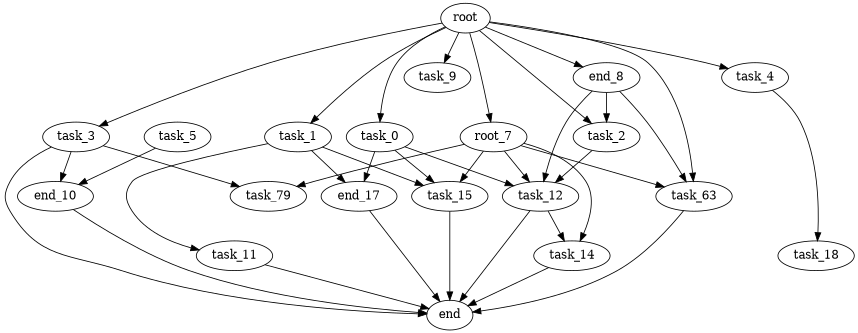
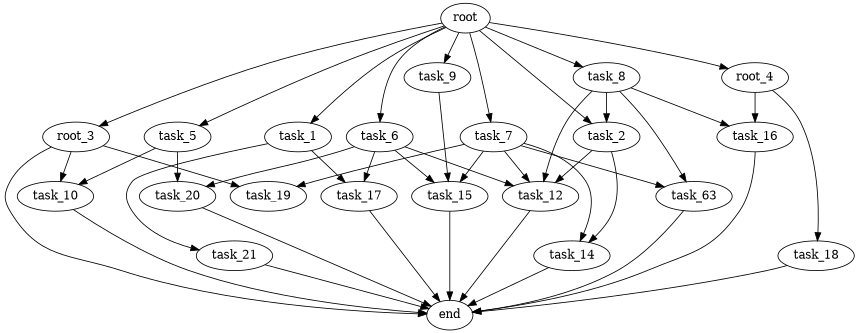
  digraph {
    root
    task_1
    task_2
-   task_3
-   task_4
+   task_3 [label=root_3]
+   task_4 [label=root_4]
    task_5
-   task_6 [label=task_0]
-   task_7 [label=root_7]
-   task_8 [label=end_8]
+   task_6
+   task_7
+   task_8
    task_9
-   task_11
-   task_17 [label=end_17]
+   task_11 [label=task_21]
+   task_17
    task_12
    task_14
-   task_10 [label=end_10]
-   task_19 [label=task_79]
+   task_10
+   task_19
    end
+   task_16
    task_18
+   task_20
    task_15
    n22 [label=task_63]
    root -> task_1
    root -> task_2
    root -> task_3
    root -> task_4
-   root -> n22
+   root -> task_5
    root -> task_6
    root -> task_7
    root -> task_8
    root -> task_9
    task_1 -> task_11
    task_1 -> task_17
    task_2 -> task_12
-   task_12 -> task_14
+   task_2 -> task_14
    task_3 -> task_10
    task_3 -> task_19
    task_3 -> end
+   task_4 -> task_16
    task_4 -> task_18
    task_5 -> task_10
+   task_5 -> task_20
    task_6 -> task_17
    task_6 -> task_12
+   task_6 -> task_20
    task_6 -> task_15
    task_7 -> task_12
    task_7 -> task_14
    task_7 -> task_19
    task_7 -> task_15
    task_7 -> n22
    task_8 -> task_2
    task_8 -> task_12
+   task_8 -> task_16
    task_8 -> n22
-   task_1 -> task_15
+   task_9 -> task_15
    task_11 -> end
    task_17 -> end
    task_12 -> end
    task_14 -> end
    task_10 -> end
+   task_16 -> end
+   task_18 -> end
+   task_20 -> end
    task_15 -> end
    n22 -> end
  }
